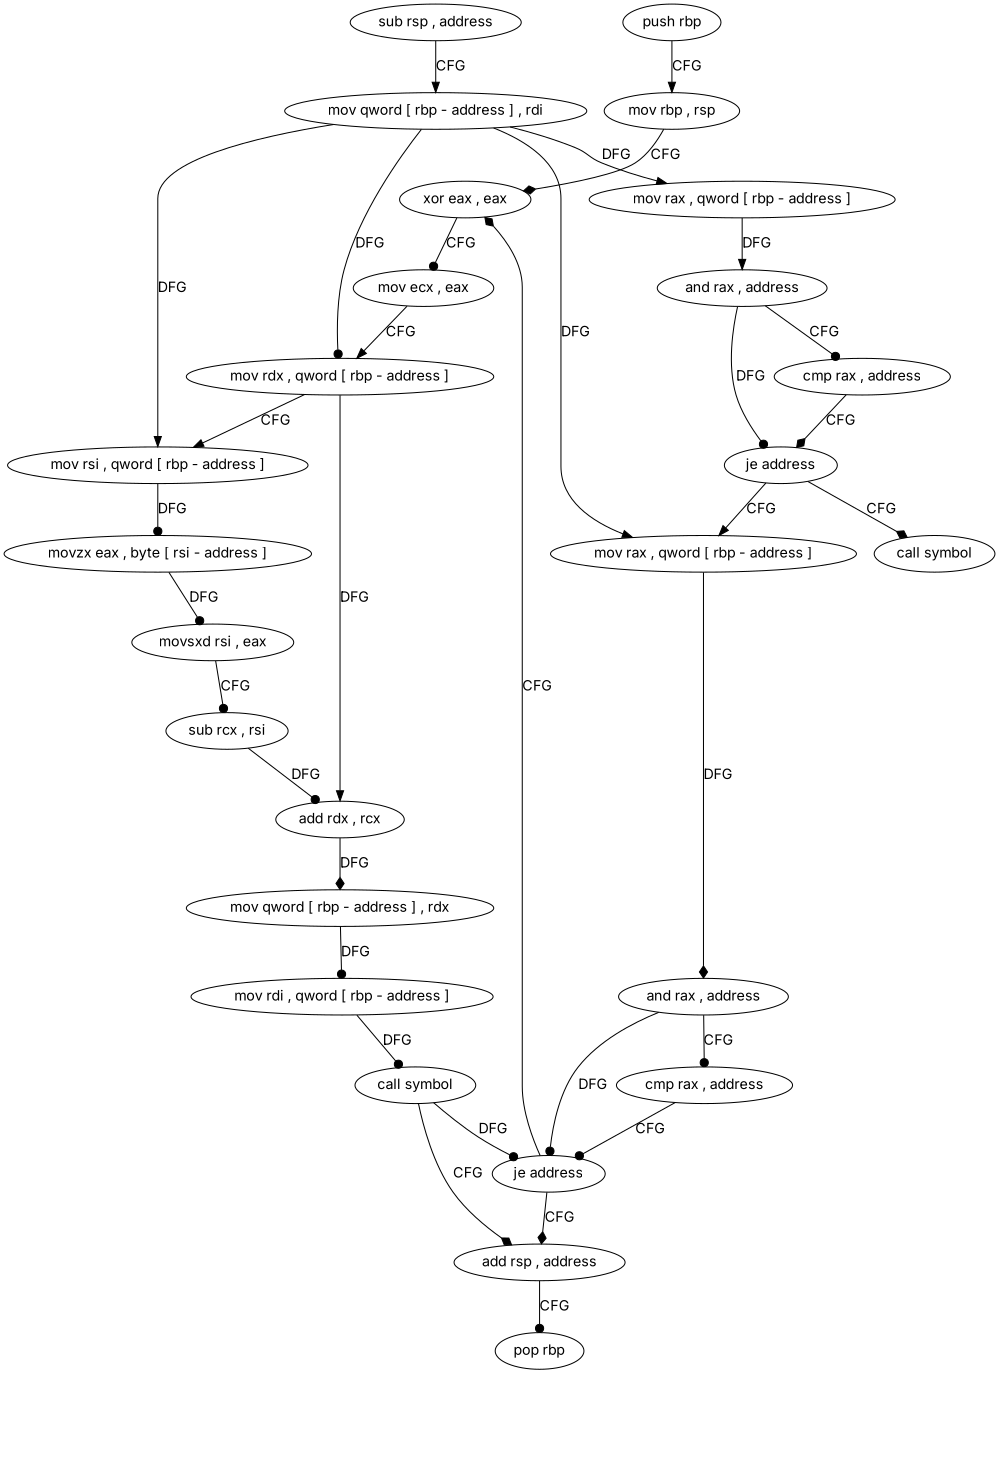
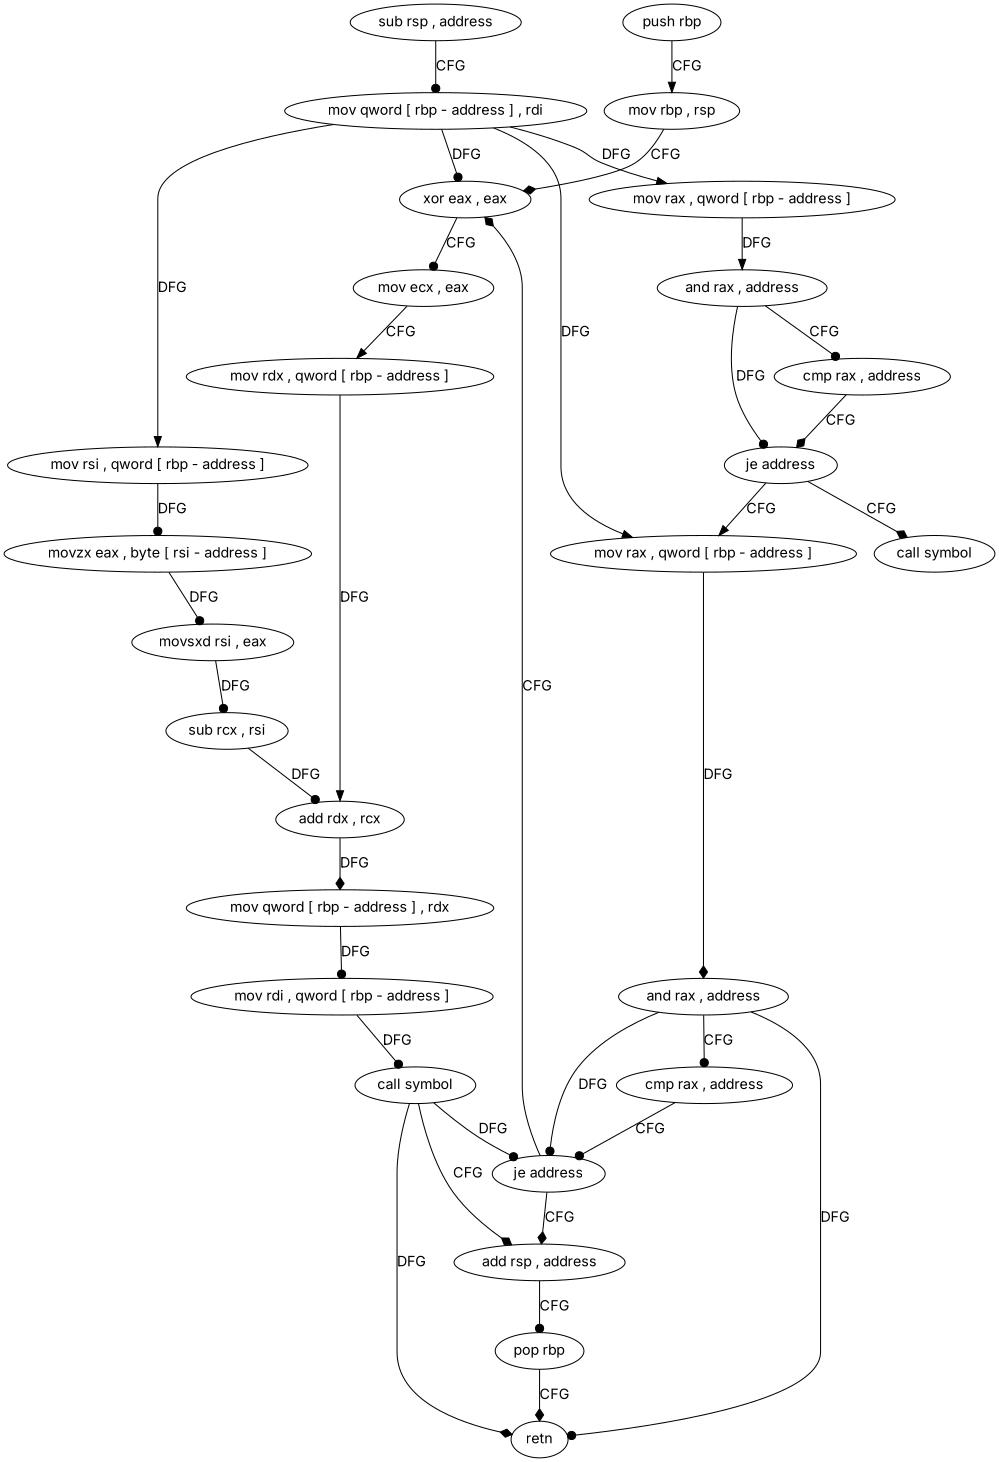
  digraph {
    fontname=Inter
    node [fontname=Inter]
    edge [arrowhead=dot fontname=Inter]
    n1 [label="push rbp"]
    n2 [label="mov rbp , rsp"]
    n3 [label="xor eax , eax"]
    n4 [label="sub rsp , address"]
    n5 [label="mov qword [ rbp - address ] , rdi"]
    n6 [label="mov rax , qword [ rbp - address ]"]
    n7 [label="mov rax , qword [ rbp - address ]"]
    n8 [label="mov rdx , qword [ rbp - address ]"]
    n9 [label="mov rsi , qword [ rbp - address ]"]
    n10 [label="and rax , address"]
    n11 [label="and rax , address"]
    n12 [label="add rdx , rcx"]
    n13 [label="movzx eax , byte [ rsi - address ]"]
    n14 [label="cmp rax , address"]
    n15 [label="je address"]
    n16 [label="call symbol"]
    n17 [label="cmp rax , address"]
    n18 [label="je address"]
+   n19 [label=retn]
    n20 [label="add rsp , address"]
    n21 [label="pop rbp"]
    n22 [label="mov ecx , eax"]
    n23 [label="mov qword [ rbp - address ] , rdx"]
    n24 [label="movsxd rsi , eax"]
    n25 [label="sub rcx , rsi"]
    n26 [label="mov rdi , qword [ rbp - address ]"]
    n27 [label="call symbol"]
    n1 -> n2 [arrowhead=normal label=CFG]
    n2 -> n3 [arrowhead=diamond label=CFG]
    n3 -> n22 [label=CFG]
-   n4 -> n5 [arrowhead=normal label=CFG]
+   n4 -> n5 [label=CFG]
    n5 -> n6 [arrowhead=normal label=DFG]
    n5 -> n7 [arrowhead=normal label=DFG]
-   n5 -> n8 [label=DFG]
+   n5 -> n3 [label=DFG]
    n5 -> n9 [arrowhead=normal label=DFG]
    n6 -> n10 [arrowhead=normal label=DFG]
    n7 -> n11 [arrowhead=diamond label=DFG]
-   n8 -> n9 [arrowhead=normal label=CFG]
    n8 -> n12 [arrowhead=normal label=DFG]
    n9 -> n13 [label=DFG]
    n10 -> n14 [label=CFG]
    n10 -> n15 [label=DFG]
    n11 -> n17 [label=CFG]
    n11 -> n18 [label=DFG]
+   n11 -> n19 [label=DFG]
    n12 -> n23 [arrowhead=diamond label=DFG]
    n13 -> n24 [label=DFG]
    n14 -> n15 [arrowhead=diamond label=CFG]
    n15 -> n7 [arrowhead=normal label=CFG]
    n15 -> n16 [arrowhead=diamond label=CFG]
    n17 -> n18 [label=CFG]
    n18 -> n3 [arrowhead=diamond label=CFG]
    n18 -> n20 [arrowhead=diamond label=CFG]
    n20 -> n21 [label=CFG]
+   n21 -> n19 [arrowhead=diamond label=CFG]
    n22 -> n8 [arrowhead=normal label=CFG]
    n23 -> n26 [label=DFG]
-   n24 -> n25 [label=CFG]
+   n24 -> n25 [label=DFG]
    n25 -> n12 [label=DFG]
    n26 -> n27 [label=DFG]
    n27 -> n18 [label=DFG]
+   n27 -> n19 [arrowhead=diamond label=DFG]
    n27 -> n20 [arrowhead=diamond label=CFG]
  }
